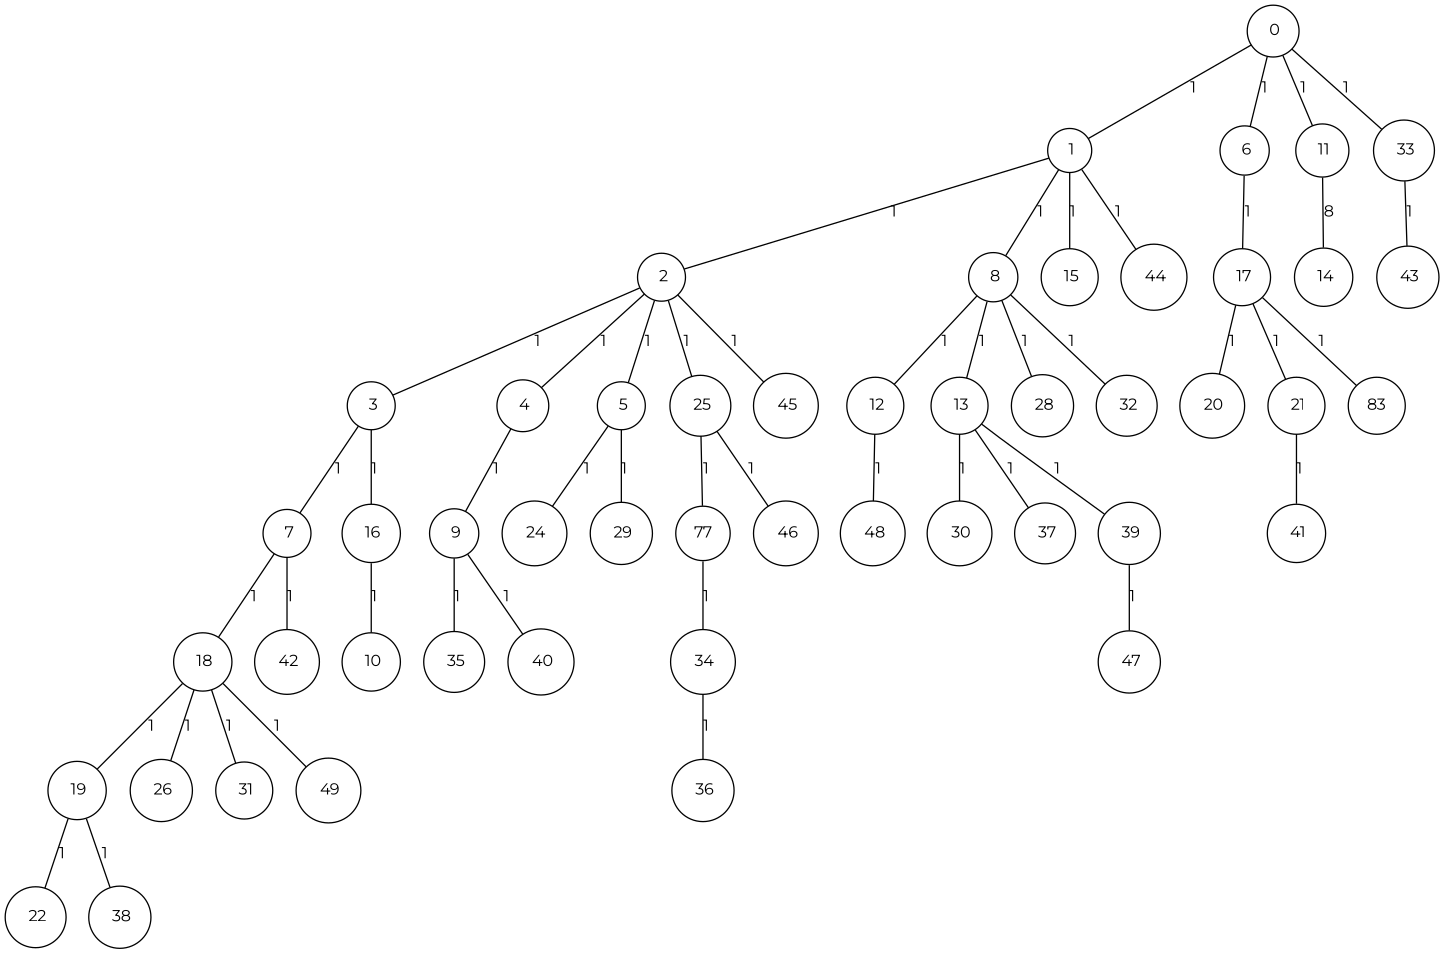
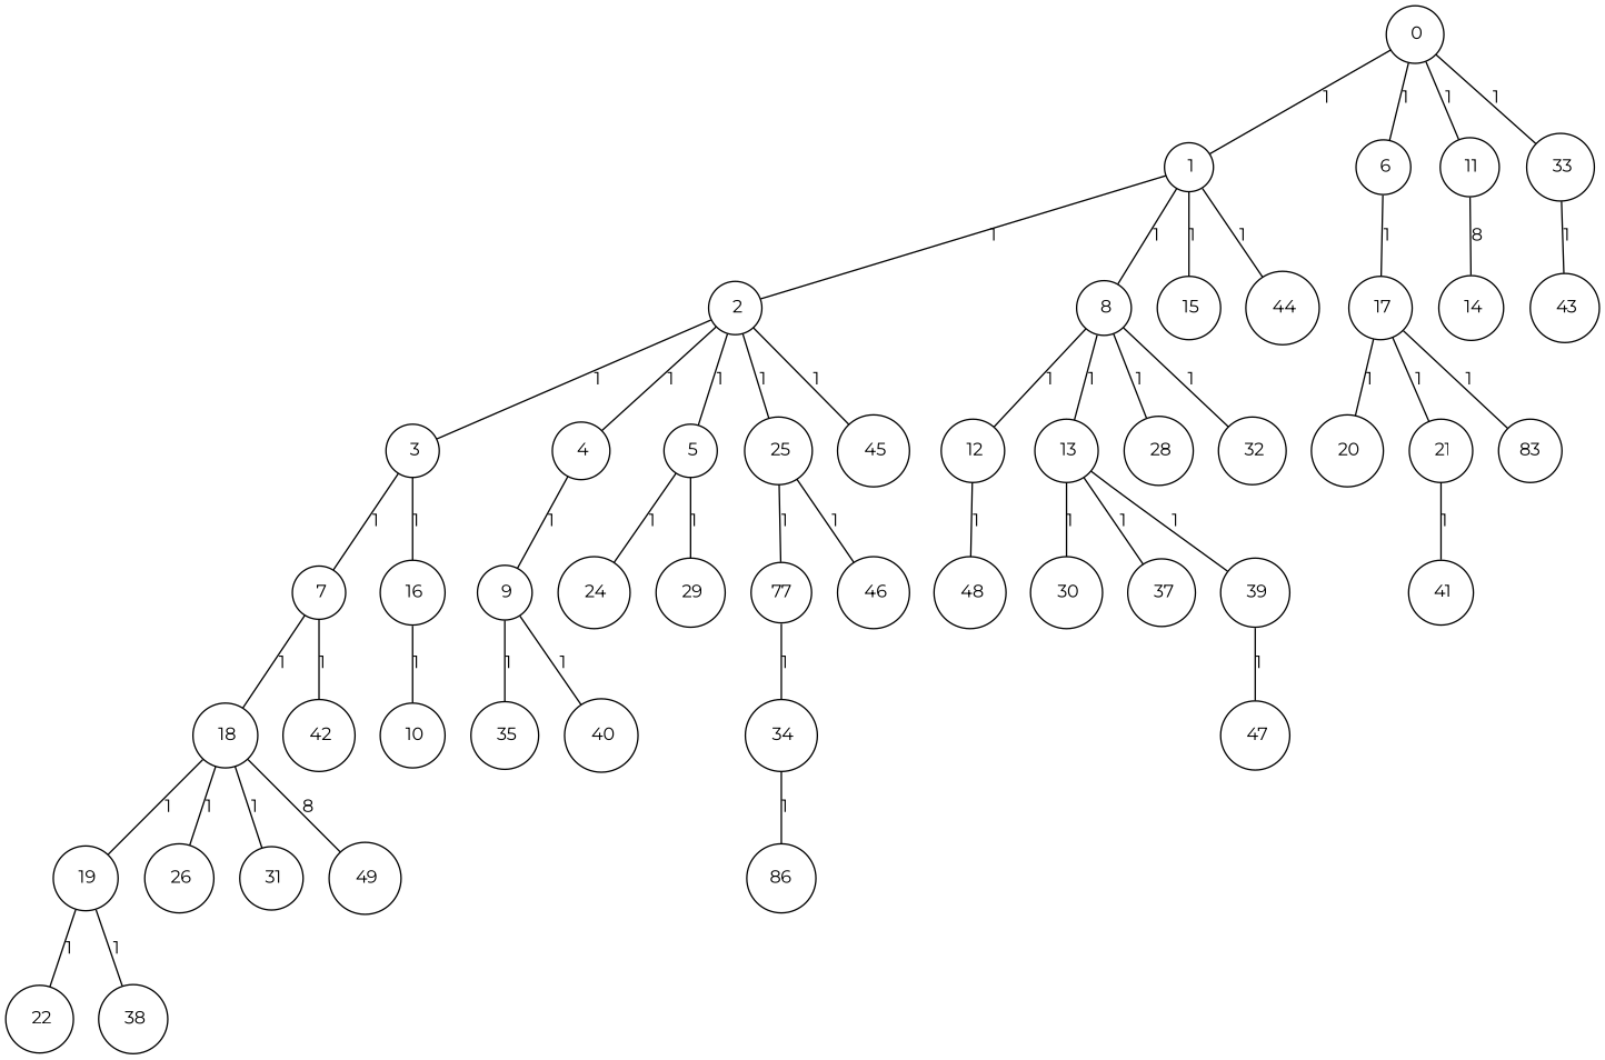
  graph {
    fixedsize="true;"
    fontname=Montserrat
    node [color=black fontname=Montserrat fontsize=12 hight=.12 shape=circle]
    edge [fontname=Montserrat fontsize=12]
    n1 [label=" 0" width=.12]
    n2 [label=" 1" width=.12]
    n3 [label=" 6" width=.12]
    n4 [label=" 11" width=.12]
    n5 [label=" 33" width=.12]
    n6 [label=" 2" width=.12]
    n7 [label=" 8" width=.12]
    n8 [label=" 15" width=.12]
    n9 [label=" 44" width=.12]
    n10 [label=" 17" width=.12]
    n11 [label=" 14" width=.12]
    n12 [label=" 43" width=.12]
    n13 [label=" 3" width=.12]
    n14 [label=" 4" width=.12]
    n15 [label=" 5" width=.12]
    n16 [label=" 25" width=.12]
    n17 [label=" 45" width=.12]
    n18 [label=" 12" width=.12]
    n19 [label=" 13" width=.12]
    n20 [label=" 28" width=.12]
    n21 [label=" 32" width=.12]
    n22 [label=" 7" width=.12]
    n23 [label=" 16" width=.12]
    n24 [label=" 9" width=.12]
    n25 [label=" 24" width=.12]
    n26 [label=" 29" width=.12]
    n27 [label=77 width=.12]
    n28 [label=" 46" width=.12]
    n29 [label=" 18" width=.12]
    n30 [label=" 42" width=.12]
    n31 [label=" 10" width=.12]
    n32 [label=" 35" width=.12]
    n33 [label=" 40" width=.12]
    n34 [label=" 20" width=.12]
    n35 [label=" 21" width=.12]
    n36 [label=83 width=.12]
    n37 [label=" 19" width=.12]
    n38 [label=" 26" width=.12]
    n39 [label=" 31" width=.12]
    n40 [label=" 49" width=.12]
    n41 [label=" 48" width=.12]
    n42 [label=" 30" width=.12]
    n43 [label=" 37" width=.12]
    n44 [label=" 39" width=.12]
    n45 [label=" 47" width=.12]
    n46 [label=" 41" width=.12]
    n47 [label=" 22" width=.12]
    n48 [label=" 38" width=.12]
    n49 [label=" 34" width=.12]
-   n50 [label=" 36" width=.12]
+   n50 [label=86 width=.12]
    n1 -- n2 [label=1]
    n1 -- n3 [label=1]
    n1 -- n4 [label=1]
    n1 -- n5 [label=1]
    n2 -- n6 [label=1]
    n2 -- n7 [label=1]
    n2 -- n8 [label=1]
    n2 -- n9 [label=1]
    n3 -- n10 [label=1]
    n4 -- n11 [label=8]
    n5 -- n12 [label=1]
    n6 -- n13 [label=1]
    n6 -- n14 [label=1]
    n6 -- n15 [label=1]
    n6 -- n16 [label=1]
    n6 -- n17 [label=1]
    n7 -- n18 [label=1]
    n7 -- n19 [label=1]
    n7 -- n20 [label=1]
    n7 -- n21 [label=1]
    n10 -- n34 [label=1]
    n10 -- n35 [label=1]
    n10 -- n36 [label=1]
    n13 -- n22 [label=1]
    n13 -- n23 [label=1]
    n14 -- n24 [label=1]
    n15 -- n25 [label=1]
    n15 -- n26 [label=1]
    n16 -- n27 [label=1]
    n16 -- n28 [label=1]
    n18 -- n41 [label=1]
    n19 -- n42 [label=1]
    n19 -- n43 [label=1]
    n19 -- n44 [label=1]
    n22 -- n29 [label=1]
    n22 -- n30 [label=1]
    n23 -- n31 [label=1]
    n24 -- n32 [label=1]
    n24 -- n33 [label=1]
    n27 -- n49 [label=1]
    n29 -- n37 [label=1]
    n29 -- n38 [label=1]
    n29 -- n39 [label=1]
-   n29 -- n40 [label=1]
+   n29 -- n40 [label=8]
    n35 -- n46 [label=1]
    n37 -- n47 [label=1]
    n37 -- n48 [label=1]
    n44 -- n45 [label=1]
    n49 -- n50 [label=1]
  }
